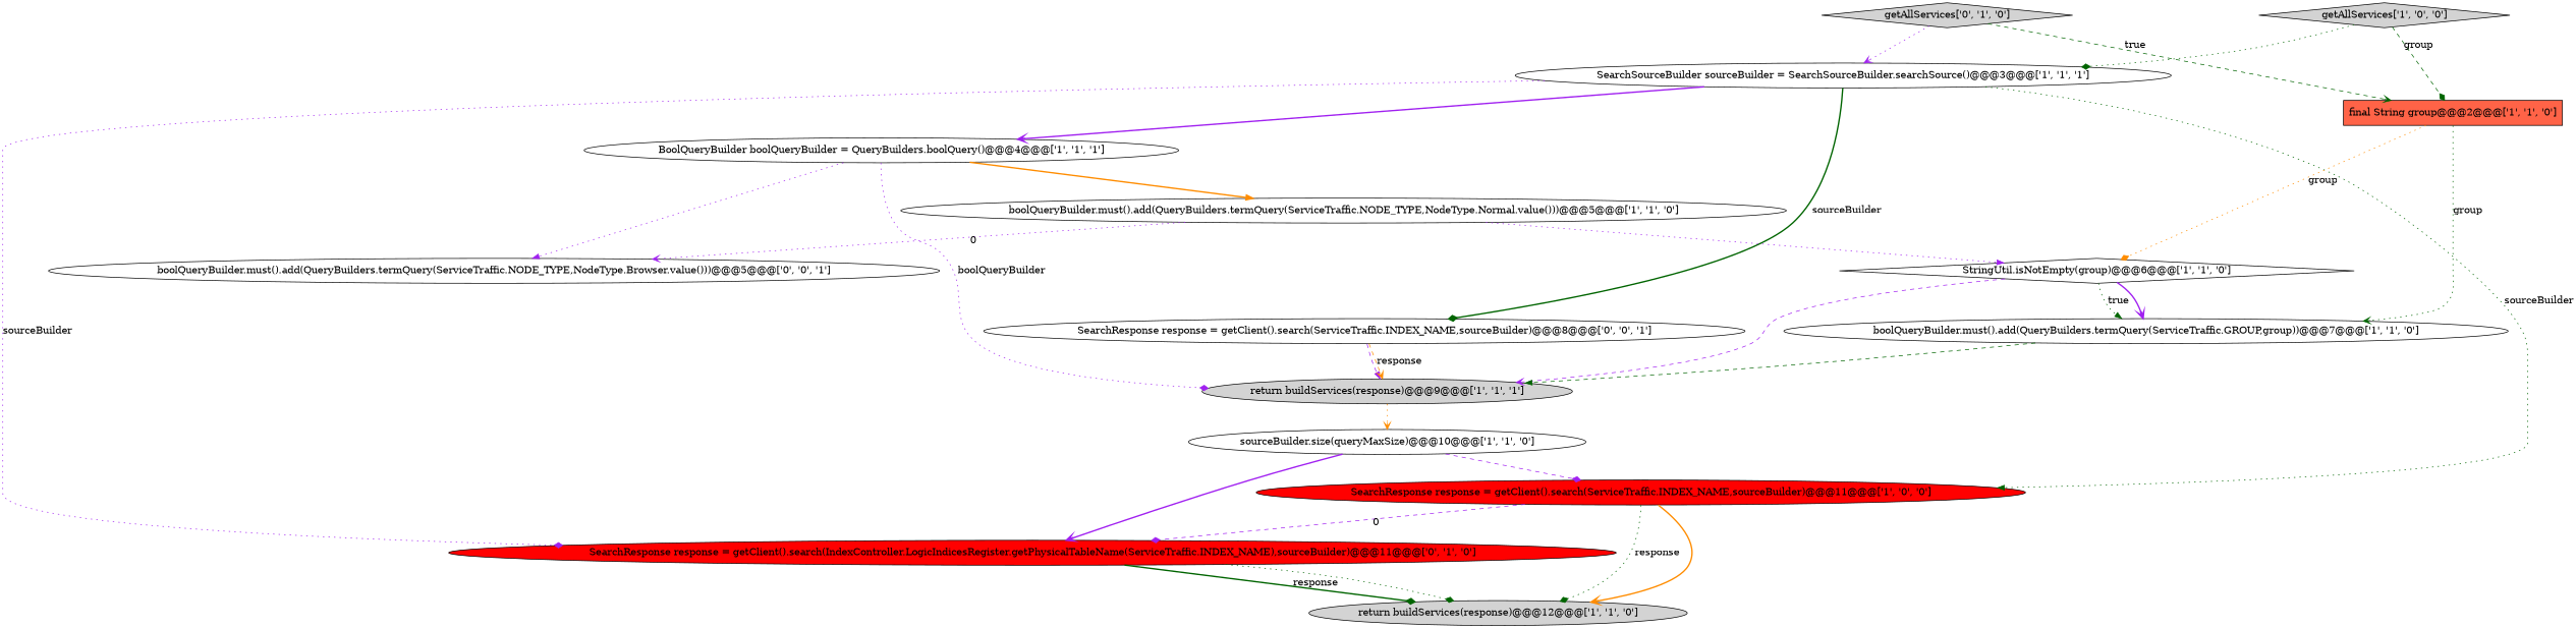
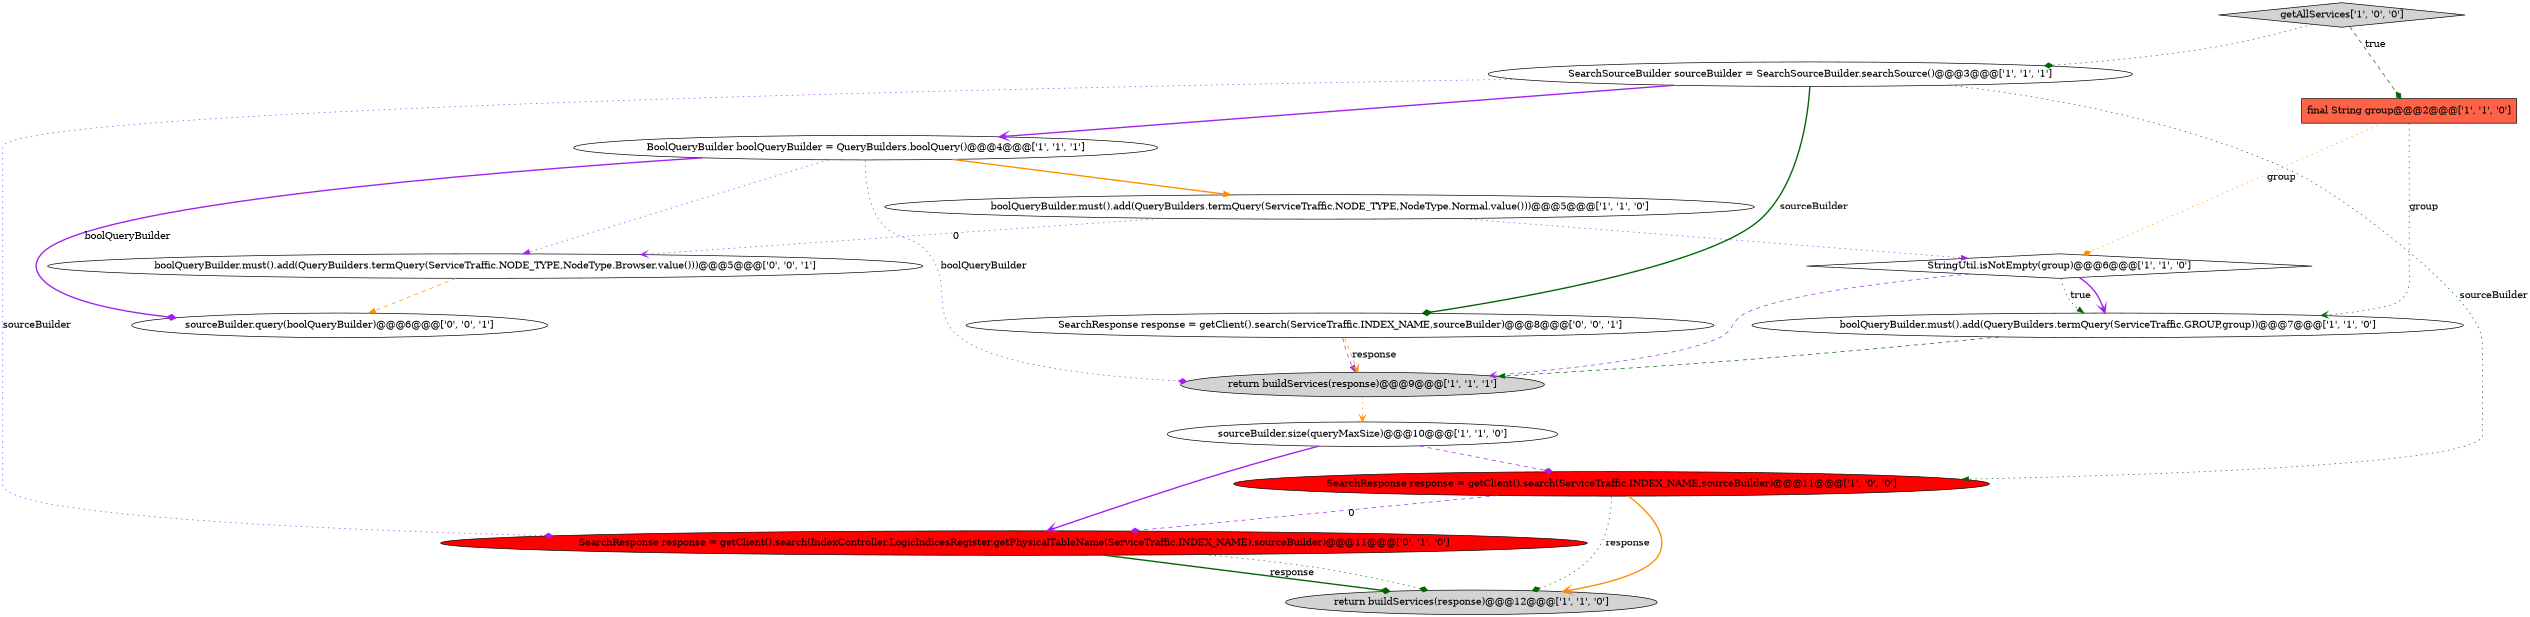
  digraph {
    node [fillcolor=white shape=ellipse style=filled]
    edge [arrowhead=diamond color=purple style=dotted]
    n1 [fillcolor=lightgray label="return buildServices(response)@@@9@@@['1', '1', '1']"]
    n2 [label="sourceBuilder.size(queryMaxSize)@@@10@@@['1', '1', '0']"]
    n3 [fillcolor=red label="SearchResponse response = getClient().search(ServiceTraffic.INDEX_NAME,sourceBuilder)@@@11@@@['1', '0', '0']"]
    n4 [fillcolor=red label="SearchResponse response = getClient().search(IndexController.LogicIndicesRegister.getPhysicalTableName(ServiceTraffic.INDEX_NAME),sourceBuilder)@@@11@@@['0', '1', '0']"]
    n5 [label="SearchResponse response = getClient().search(ServiceTraffic.INDEX_NAME,sourceBuilder)@@@8@@@['0', '0', '1']"]
    n6 [label="SearchSourceBuilder sourceBuilder = SearchSourceBuilder.searchSource()@@@3@@@['1', '1', '1']"]
    n7 [label="BoolQueryBuilder boolQueryBuilder = QueryBuilders.boolQuery()@@@4@@@['1', '1', '1']"]
    n8 [fillcolor=lightgray label="return buildServices(response)@@@12@@@['1', '1', '0']"]
    n9 [label="boolQueryBuilder.must().add(QueryBuilders.termQuery(ServiceTraffic.NODE_TYPE,NodeType.Browser.value()))@@@5@@@['0', '0', '1']"]
+   n10 [label="sourceBuilder.query(boolQueryBuilder)@@@6@@@['0', '0', '1']"]
    n11 [label="boolQueryBuilder.must().add(QueryBuilders.termQuery(ServiceTraffic.NODE_TYPE,NodeType.Normal.value()))@@@5@@@['1', '1', '0']"]
    n12 [label="StringUtil.isNotEmpty(group)@@@6@@@['1', '1', '0']" shape=diamond]
    n13 [label="boolQueryBuilder.must().add(QueryBuilders.termQuery(ServiceTraffic.GROUP,group))@@@7@@@['1', '1', '0']"]
    n14 [fillcolor=tomato label="final String group@@@2@@@['1', '1', '0']" shape=box]
-   n15 [fillcolor=lightgray label="getAllServices['0', '1', '0']" shape=diamond]
    n16 [fillcolor=lightgray label="getAllServices['1', '0', '0']" shape=diamond]
    n1 -> n2 [arrowhead=vee color=darkorange]
    n2 -> n3 [style=dashed]
    n2 -> n4 [arrowhead=vee style=bold]
    n3 -> n4 [label=0 style=dashed]
    n3 -> n8 [arrowhead=vee color=darkorange style=bold]
    n3 -> n8 [color=darkgreen label=response]
    n4 -> n8 [color=darkgreen label=response style=bold]
    n4 -> n8 [color=darkgreen]
    n5 -> n1 [arrowhead=normal style=dashed]
    n5 -> n1 [arrowhead=vee color=darkorange label=response style=dashed]
    n6 -> n3 [arrowhead=normal color=darkgreen label=sourceBuilder]
    n6 -> n4 [label=sourceBuilder]
    n6 -> n5 [color=darkgreen label=sourceBuilder style=bold]
    n6 -> n7 [arrowhead=vee style=bold]
    n7 -> n1 [label=boolQueryBuilder]
    n7 -> n9 [arrowhead=normal]
+   n7 -> n10 [label=boolQueryBuilder style=bold]
    n7 -> n11 [arrowhead=normal color=darkorange style=bold]
+   n9 -> n10 [arrowhead=normal color=darkorange style=dashed]
    n11 -> n9 [arrowhead=vee label=0]
    n11 -> n12 [arrowhead=normal]
    n12 -> n1 [arrowhead=vee style=dashed]
    n12 -> n13 [arrowhead=vee style=bold]
    n12 -> n13 [arrowhead=normal color=darkgreen label=true]
    n13 -> n1 [arrowhead=normal color=darkgreen style=dashed]
    n14 -> n12 [color=darkorange label=group]
    n14 -> n13 [arrowhead=vee color=darkgreen label=group]
-   n15 -> n6 [arrowhead=vee]
-   n15 -> n14 [arrowhead=vee color=darkgreen label=true style=dashed]
    n16 -> n6 [color=darkgreen]
-   n16 -> n14 [color=darkgreen label=group style=dashed]
+   n16 -> n14 [color=darkgreen label=true style=dashed]
  }
